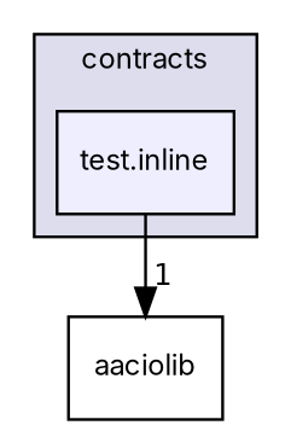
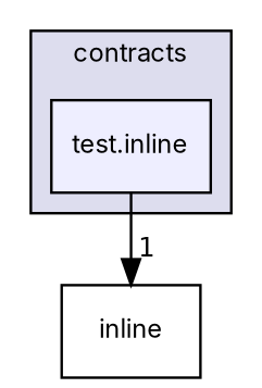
  digraph {
    compound=true
    fontname=Inter
    node [fontname=Inter fontsize=10 shape=box]
    n1 [fillcolor="#eeeeff" label="test.inline" pencolor=black style=filled]
-   n2 [label=aaciolib]
+   n2 [label=inline]
    subgraph cluster_1 {
      bgcolor="#ddddee"
      fontsize=10
      label=contracts
      pencolor=black
      n1
    }
    n1 -> n2 [headlabel=1 labeldistance=1.5 labelfontname=Helvetica labelfontsize=10 fontname=Inter]
  }
